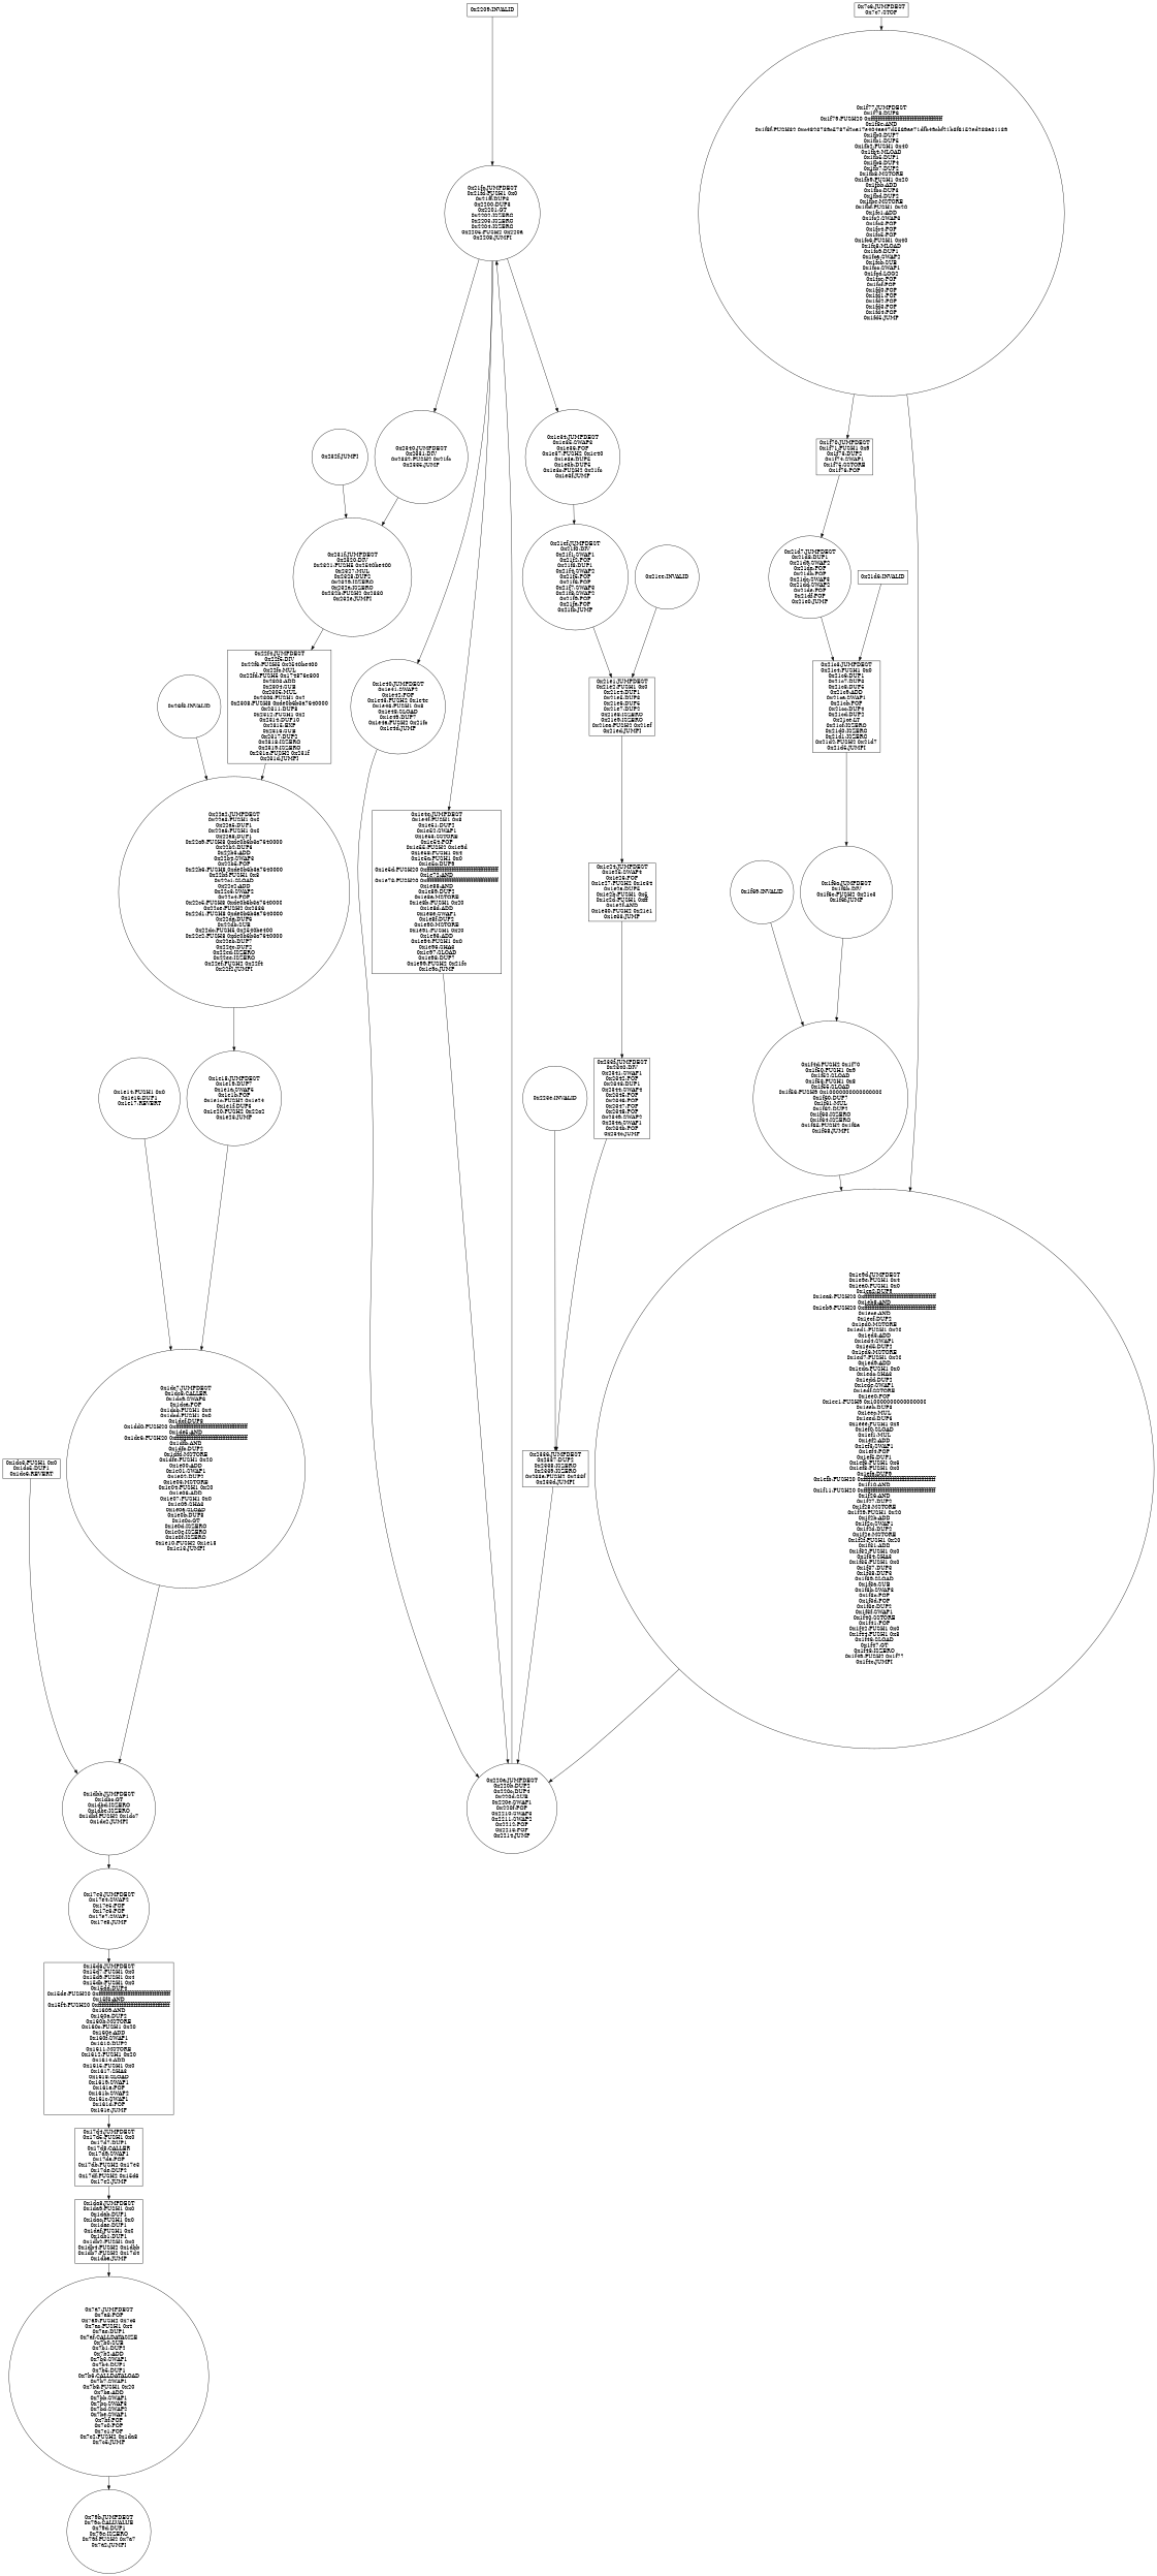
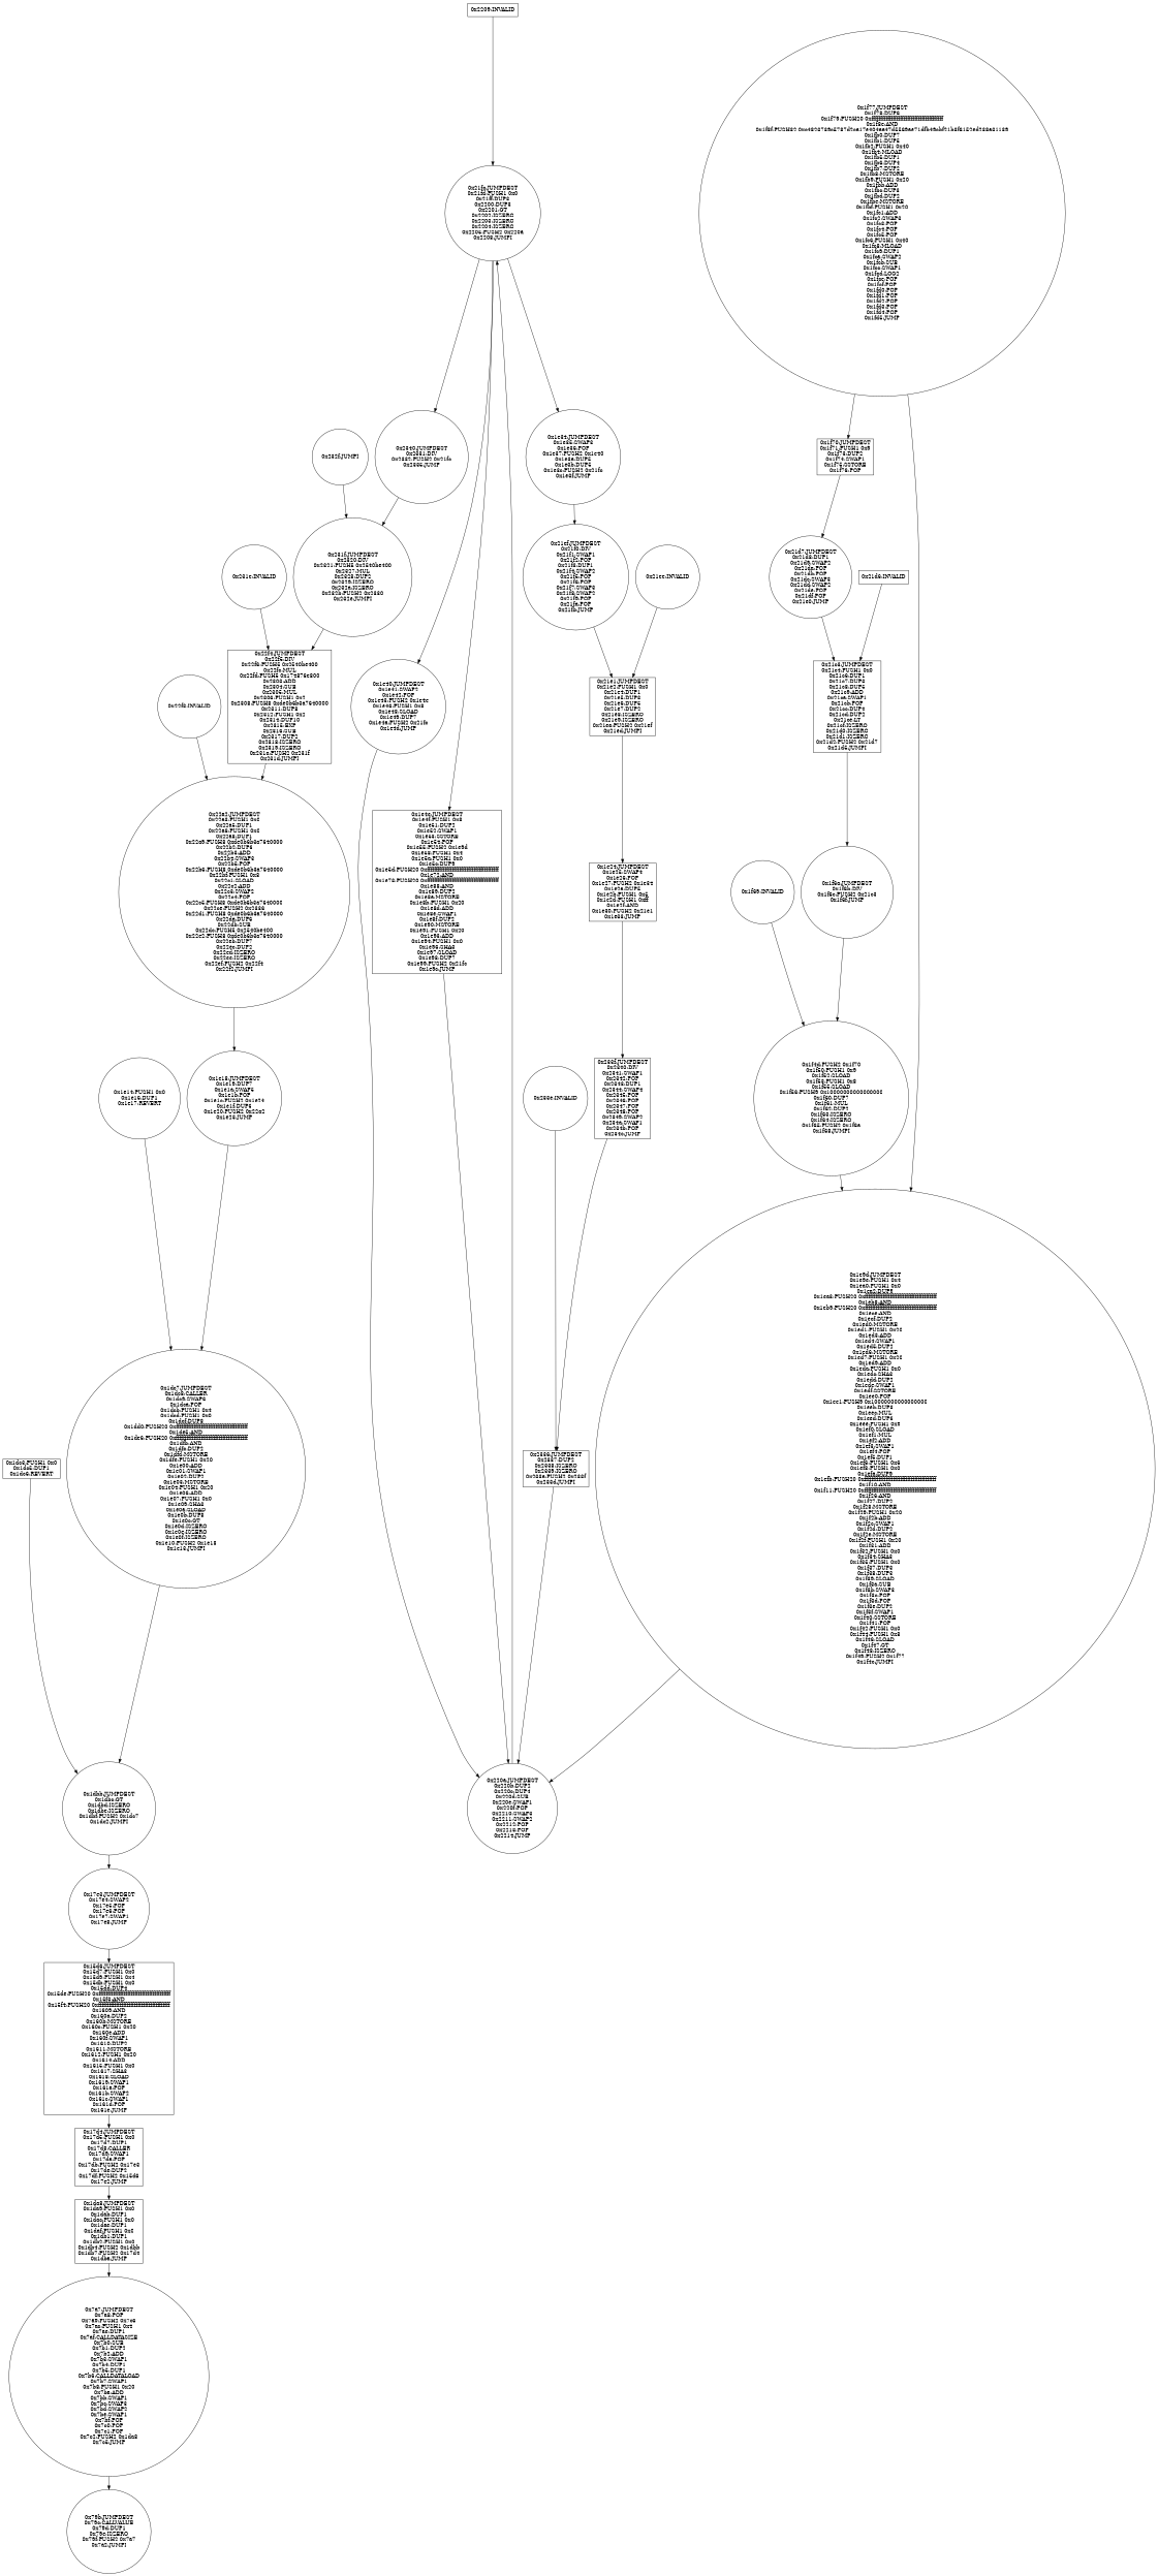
  digraph {
    node [shape=circle]
    n1 [label="0x79b:JUMPDEST\n0x79c:CALLVALUE\n0x79d:DUP1\n0x79e:ISZERO\n0x79f:PUSH2 0x7a7\n0x7a2:JUMPI"]
    n2 [label="0x7a7:JUMPDEST\n0x7a8:POP\n0x7a9:PUSH2 0x7c6\n0x7ac:PUSH1 0x4\n0x7ae:DUP1\n0x7af:CALLDATASIZE\n0x7b0:SUB\n0x7b1:DUP2\n0x7b2:ADD\n0x7b3:SWAP1\n0x7b4:DUP1\n0x7b5:DUP1\n0x7b6:CALLDATALOAD\n0x7b7:SWAP1\n0x7b8:PUSH1 0x20\n0x7ba:ADD\n0x7bb:SWAP1\n0x7bc:SWAP3\n0x7bd:SWAP2\n0x7be:SWAP1\n0x7bf:POP\n0x7c0:POP\n0x7c1:POP\n0x7c2:PUSH2 0x1da8\n0x7c5:JUMP"]
    n3 [label="0x1da8:JUMPDEST\n0x1da9:PUSH1 0x0\n0x1dab:DUP1\n0x1dac:PUSH1 0x0\n0x1dae:DUP1\n0x1daf:PUSH1 0x0\n0x1db1:DUP1\n0x1db2:PUSH1 0x0\n0x1db4:PUSH2 0x1dbb\n0x1db7:PUSH2 0x17d4\n0x1dba:JUMP" shape=box]
    n4 [label="0x17d4:JUMPDEST\n0x17d5:PUSH1 0x0\n0x17d7:DUP1\n0x17d8:CALLER\n0x17d9:SWAP1\n0x17da:POP\n0x17db:PUSH2 0x17e3\n0x17de:DUP2\n0x17df:PUSH2 0x15d6\n0x17e2:JUMP" shape=box]
    n5 [label="0x15d6:JUMPDEST\n0x15d7:PUSH1 0x0\n0x15d9:PUSH1 0x4\n0x15db:PUSH1 0x0\n0x15dd:DUP4\n0x15de:PUSH20 0xffffffffffffffffffffffffffffffffffffffff\n0x15f3:AND\n0x15f4:PUSH20 0xffffffffffffffffffffffffffffffffffffffff\n0x1609:AND\n0x160a:DUP2\n0x160b:MSTORE\n0x160c:PUSH1 0x20\n0x160e:ADD\n0x160f:SWAP1\n0x1610:DUP2\n0x1611:MSTORE\n0x1612:PUSH1 0x20\n0x1614:ADD\n0x1615:PUSH1 0x0\n0x1617:SHA3\n0x1618:SLOAD\n0x1619:SWAP1\n0x161a:POP\n0x161b:SWAP2\n0x161c:SWAP1\n0x161d:POP\n0x161e:JUMP" shape=box]
    n6 [label="0x17e3:JUMPDEST\n0x17e4:SWAP2\n0x17e5:POP\n0x17e6:POP\n0x17e7:SWAP1\n0x17e8:JUMP"]
    n7 [label="0x1dbb:JUMPDEST\n0x1dbc:GT\n0x1dbd:ISZERO\n0x1dbe:ISZERO\n0x1dbf:PUSH2 0x1dc7\n0x1dc2:JUMPI"]
    n8 [label="0x1dc3:PUSH1 0x0\n0x1dc5:DUP1\n0x1dc6:REVERT" shape=box]
    n9 [label="0x1dc7:JUMPDEST\n0x1dc8:CALLER\n0x1dc9:SWAP6\n0x1dca:POP\n0x1dcb:PUSH1 0x4\n0x1dcd:PUSH1 0x0\n0x1dcf:DUP8\n0x1dd0:PUSH20 0xffffffffffffffffffffffffffffffffffffffff\n0x1de5:AND\n0x1de6:PUSH20 0xffffffffffffffffffffffffffffffffffffffff\n0x1dfb:AND\n0x1dfc:DUP2\n0x1dfd:MSTORE\n0x1dfe:PUSH1 0x20\n0x1e00:ADD\n0x1e01:SWAP1\n0x1e02:DUP2\n0x1e03:MSTORE\n0x1e04:PUSH1 0x20\n0x1e06:ADD\n0x1e07:PUSH1 0x0\n0x1e09:SHA3\n0x1e0a:SLOAD\n0x1e0b:DUP8\n0x1e0c:GT\n0x1e0d:ISZERO\n0x1e0e:ISZERO\n0x1e0f:ISZERO\n0x1e10:PUSH2 0x1e18\n0x1e13:JUMPI"]
    n10 [label="0x1e14:PUSH1 0x0\n0x1e16:DUP1\n0x1e17:REVERT"]
    n11 [label="0x1e18:JUMPDEST\n0x1e19:DUP7\n0x1e1a:SWAP5\n0x1e1b:POP\n0x1e1c:PUSH2 0x1e24\n0x1e1f:DUP6\n0x1e20:PUSH2 0x22a2\n0x1e23:JUMP"]
    n12 [label="0x22a2:JUMPDEST\n0x22a3:PUSH1 0x0\n0x22a5:DUP1\n0x22a6:PUSH1 0x0\n0x22a8:DUP1\n0x22a9:PUSH8 0xde0b6b3a7640000\n0x22b2:DUP6\n0x22b3:ADD\n0x22b4:SWAP3\n0x22b5:POP\n0x22b6:PUSH8 0xde0b6b3a7640000\n0x22bf:PUSH1 0x8\n0x22c1:SLOAD\n0x22c2:ADD\n0x22c3:SWAP2\n0x22c4:POP\n0x22c5:PUSH8 0xde0b6b3a7640000\n0x22ce:PUSH2 0x2336\n0x22d1:PUSH8 0xde0b6b3a7640000\n0x22da:DUP6\n0x22db:SUB\n0x22dc:PUSH5 0x2540be400\n0x22e2:PUSH8 0xde0b6b3a7640000\n0x22eb:DUP7\n0x22ec:DUP2\n0x22ed:ISZERO\n0x22ee:ISZERO\n0x22ef:PUSH2 0x22f4\n0x22f2:JUMPI"]
-   n13 [label="0x26f3:INVALID"]
+   n13 [label="0x22f3:INVALID"]
    n14 [label="0x22f4:JUMPDEST\n0x22f5:DIV\n0x22f6:PUSH5 0x2540be400\n0x22fc:MUL\n0x22fd:PUSH5 0x174876e800\n0x2303:ADD\n0x2304:SUB\n0x2305:MUL\n0x2306:PUSH1 0x2\n0x2308:PUSH8 0xde0b6b3a7640000\n0x2311:DUP8\n0x2312:PUSH1 0x2\n0x2314:DUP10\n0x2315:EXP\n0x2316:SUB\n0x2317:DUP2\n0x2318:ISZERO\n0x2319:ISZERO\n0x231a:PUSH2 0x231f\n0x231d:JUMPI" shape=box]
+   n15 [label="0x231e:INVALID"]
    n16 [label="0x231f:JUMPDEST\n0x2320:DIV\n0x2321:PUSH5 0x2540be400\n0x2327:MUL\n0x2328:DUP2\n0x2329:ISZERO\n0x232a:ISZERO\n0x232b:PUSH2 0x2330\n0x232e:JUMPI"]
    n17 [label="0x232f:JUMPI"]
    n18 [label="0x2340:JUMPDEST\n0x2331:DIV\n0x2332:PUSH2 0x21fc\n0x2335:JUMP"]
    n19 [label="0x21fc:JUMPDEST\n0x21fd:PUSH1 0x0\n0x21ff:DUP3\n0x2200:DUP3\n0x2201:GT\n0x2202:ISZERO\n0x2203:ISZERO\n0x2204:ISZERO\n0x2205:PUSH2 0x220a\n0x2208:JUMPI"]
    n20 [label="0x1e34:JUMPDEST\n0x1e35:SWAP3\n0x1e36:POP\n0x1e37:PUSH2 0x1e40\n0x1e3a:DUP5\n0x1e3b:DUP5\n0x1e3c:PUSH2 0x21fc\n0x1e3f:JUMP"]
    n21 [label="0x1e40:JUMPDEST\n0x1e41:SWAP2\n0x1e42:POP\n0x1e43:PUSH2 0x1e4e\n0x1e46:PUSH1 0x8\n0x1e48:SLOAD\n0x1e49:DUP7\n0x1e4a:PUSH2 0x21fc\n0x1e4d:JUMP"]
    n22 [label="0x1e4e:JUMPDEST\n0x1e4f:PUSH1 0x8\n0x1e51:DUP2\n0x1e52:SWAP1\n0x1e53:SSTORE\n0x1e54:POP\n0x1e55:PUSH2 0x1e9d\n0x1e58:PUSH1 0x4\n0x1e5a:PUSH1 0x0\n0x1e5c:DUP9\n0x1e5d:PUSH20 0xffffffffffffffffffffffffffffffffffffffff\n0x1e72:AND\n0x1e73:PUSH20 0xffffffffffffffffffffffffffffffffffffffff\n0x1e88:AND\n0x1e89:DUP2\n0x1e8a:MSTORE\n0x1e8b:PUSH1 0x20\n0x1e8d:ADD\n0x1e8e:SWAP1\n0x1e8f:DUP2\n0x1e90:MSTORE\n0x1e91:PUSH1 0x20\n0x1e93:ADD\n0x1e94:PUSH1 0x0\n0x1e96:SHA3\n0x1e97:SLOAD\n0x1e98:DUP7\n0x1e99:PUSH2 0x21fc\n0x1e9c:JUMP" shape=box]
    n23 [label="0x21ef:JUMPDEST\n0x21f0:DIV\n0x21f1:SWAP1\n0x21f2:POP\n0x21f3:DUP1\n0x21f4:SWAP2\n0x21f5:POP\n0x21f6:POP\n0x21f7:SWAP3\n0x21f8:SWAP2\n0x21f9:POP\n0x21fa:POP\n0x21fb:JUMP"]
    n24 [label="0x220a:JUMPDEST\n0x220b:DUP2\n0x220c:DUP4\n0x220d:SUB\n0x220e:SWAP1\n0x220f:POP\n0x2210:SWAP3\n0x2211:SWAP2\n0x2212:POP\n0x2213:POP\n0x2214:JUMP"]
    n25 [label="0x21e1:JUMPDEST\n0x21e2:PUSH1 0x0\n0x21e4:DUP1\n0x21e5:DUP3\n0x21e6:DUP5\n0x21e7:DUP2\n0x21e8:ISZERO\n0x21e9:ISZERO\n0x21ea:PUSH2 0x21ef\n0x21ed:JUMPI" shape=box]
    n26 [label="0x2209:INVALID" shape=box]
    n27 [label="0x2336:JUMPDEST\n0x2337:DUP2\n0x2338:ISZERO\n0x2339:ISZERO\n0x233a:PUSH2 0x233f\n0x233d:JUMPI" shape=box]
-   n28 [label="0x223e:INVALID"]
+   n28 [label="0x233e:INVALID"]
    n29 [label="0x233f:JUMPDEST\n0x2340:DIV\n0x2341:SWAP1\n0x2342:POP\n0x2343:DUP1\n0x2344:SWAP4\n0x2345:POP\n0x2346:POP\n0x2347:POP\n0x2348:POP\n0x2349:SWAP2\n0x234a:SWAP1\n0x234b:POP\n0x234c:JUMP" shape=box]
    n30 [label="0x1e24:JUMPDEST\n0x1e25:SWAP4\n0x1e26:POP\n0x1e27:PUSH2 0x1e34\n0x1e2a:DUP5\n0x1e2b:PUSH1 0x5\n0x1e2d:PUSH1 0xff\n0x1e2f:AND\n0x1e30:PUSH2 0x21e1\n0x1e33:JUMP" shape=box]
    n31 [label="0x21ee:INVALID"]
    n32 [label="0x1e9d:JUMPDEST\n0x1e9e:PUSH1 0x4\n0x1ea0:PUSH1 0x0\n0x1ea2:DUP9\n0x1ea3:PUSH20 0xffffffffffffffffffffffffffffffffffffffff\n0x1eb8:AND\n0x1eb9:PUSH20 0xffffffffffffffffffffffffffffffffffffffff\n0x1ece:AND\n0x1ecf:DUP2\n0x1ed0:MSTORE\n0x1ed1:PUSH1 0x20\n0x1ed3:ADD\n0x1ed4:SWAP1\n0x1ed5:DUP2\n0x1ed6:MSTORE\n0x1ed7:PUSH1 0x20\n0x1ed9:ADD\n0x1eda:PUSH1 0x0\n0x1edc:SHA3\n0x1edd:DUP2\n0x1ede:SWAP1\n0x1edf:SSTORE\n0x1ee0:POP\n0x1ee1:PUSH9 0x10000000000000000\n0x1eeb:DUP3\n0x1eec:MUL\n0x1eed:DUP6\n0x1eee:PUSH1 0x9\n0x1ef0:SLOAD\n0x1ef1:MUL\n0x1ef2:ADD\n0x1ef3:SWAP1\n0x1ef4:POP\n0x1ef5:DUP1\n0x1ef6:PUSH1 0x6\n0x1ef8:PUSH1 0x0\n0x1efa:DUP9\n0x1efb:PUSH20 0xffffffffffffffffffffffffffffffffffffffff\n0x1f10:AND\n0x1f11:PUSH20 0xffffffffffffffffffffffffffffffffffffffff\n0x1f26:AND\n0x1f27:DUP2\n0x1f28:MSTORE\n0x1f29:PUSH1 0x20\n0x1f2b:ADD\n0x1f2c:SWAP1\n0x1f2d:DUP2\n0x1f2e:MSTORE\n0x1f2f:PUSH1 0x20\n0x1f31:ADD\n0x1f32:PUSH1 0x0\n0x1f34:SHA3\n0x1f35:PUSH1 0x0\n0x1f37:DUP3\n0x1f38:DUP3\n0x1f39:SLOAD\n0x1f3a:SUB\n0x1f3b:SWAP3\n0x1f3c:POP\n0x1f3d:POP\n0x1f3e:DUP2\n0x1f3f:SWAP1\n0x1f40:SSTORE\n0x1f41:POP\n0x1f42:PUSH1 0x0\n0x1f44:PUSH1 0x8\n0x1f46:SLOAD\n0x1f47:GT\n0x1f48:ISZERO\n0x1f49:PUSH2 0x1f77\n0x1f4c:JUMPI"]
    n33 [label="0x1f4d:PUSH2 0x1f70\n0x1f50:PUSH1 0x9\n0x1f52:SLOAD\n0x1f53:PUSH1 0x8\n0x1f55:SLOAD\n0x1f56:PUSH9 0x10000000000000000\n0x1f60:DUP7\n0x1f61:MUL\n0x1f62:DUP2\n0x1f63:ISZERO\n0x1f64:ISZERO\n0x1f65:PUSH2 0x1f6a\n0x1f68:JUMPI"]
    n34 [label="0x1f69:INVALID"]
    n35 [label="0x1f77:JUMPDEST\n0x1f78:DUP6\n0x1f79:PUSH20 0xffffffffffffffffffffffffffffffffffffffff\n0x1f8e:AND\n0x1f8f:PUSH32 0xc4823739c5787d2ca17e404aa47d5569ae71dfb49cbf21b3f6152ed238a31139\n0x1fb0:DUP7\n0x1fb1:DUP5\n0x1fb2:PUSH1 0x40\n0x1fb4:MLOAD\n0x1fb5:DUP1\n0x1fb6:DUP4\n0x1fb7:DUP2\n0x1fb8:MSTORE\n0x1fb9:PUSH1 0x20\n0x1fbb:ADD\n0x1fbc:DUP3\n0x1fbd:DUP2\n0x1fbe:MSTORE\n0x1fbf:PUSH1 0x20\n0x1fc1:ADD\n0x1fc2:SWAP3\n0x1fc3:POP\n0x1fc4:POP\n0x1fc5:POP\n0x1fc6:PUSH1 0x40\n0x1fc8:MLOAD\n0x1fc9:DUP1\n0x1fca:SWAP2\n0x1fcb:SUB\n0x1fcc:SWAP1\n0x1fcd:LOG2\n0x1fce:POP\n0x1fcf:POP\n0x1fd0:POP\n0x1fd1:POP\n0x1fd2:POP\n0x1fd3:POP\n0x1fd4:POP\n0x1fd5:JUMP"]
    n36 [label="0x1f70:JUMPDEST\n0x1f71:PUSH1 0x9\n0x1f73:DUP2\n0x1f74:SWAP1\n0x1f75:SSTORE\n0x1f76:POP" shape=box]
    n37 [label="0x21d7:JUMPDEST\n0x21d8:DUP1\n0x21d9:SWAP2\n0x21da:POP\n0x21db:POP\n0x21dc:SWAP3\n0x21dd:SWAP2\n0x21de:POP\n0x21df:POP\n0x21e0:JUMP"]
    n38 [label="0x21c3:JUMPDEST\n0x21c4:PUSH1 0x0\n0x21c6:DUP1\n0x21c7:DUP3\n0x21c8:DUP5\n0x21c9:ADD\n0x21ca:SWAP1\n0x21cb:POP\n0x21cc:DUP4\n0x21cd:DUP2\n0x21ce:LT\n0x21cf:ISZERO\n0x21d0:ISZERO\n0x21d1:ISZERO\n0x21d2:PUSH2 0x21d7\n0x21d5:JUMPI" shape=box]
    n39 [label="0x1f6a:JUMPDEST\n0x1f6b:DIV\n0x1f6c:PUSH2 0x21c3\n0x1f6f:JUMP"]
-   n40 [label="0x7c6:JUMPDEST\n0x7c7:STOP" shape=box]
    n41 [label="0x21d6:INVALID" shape=box]
    n2 -> n1
    n3 -> n2
    n4 -> n3
    n5 -> n4
    n6 -> n5
    n7 -> n6
    n8 -> n7
    n9 -> n7
    n10 -> n9
    n11 -> n9
    n12 -> n11
    n13 -> n12
    n14 -> n12
+   n15 -> n14
    n16 -> n14
    n17 -> n16
    n18 -> n16
    n19 -> n18
    n19 -> n20
    n19 -> n21
    n19 -> n22
    n20 -> n23
    n21 -> n24
    n22 -> n24
    n23 -> n25
    n24 -> n19
    n25 -> n30
    n26 -> n19
    n27 -> n24
    n28 -> n27
    n29 -> n27
    n30 -> n29
    n31 -> n25
    n32 -> n24
    n33 -> n32
    n34 -> n33
    n35 -> n32
    n35 -> n36
    n36 -> n37
    n37 -> n38
    n38 -> n39
    n39 -> n33
-   n40 -> n35
    n41 -> n38
  }
